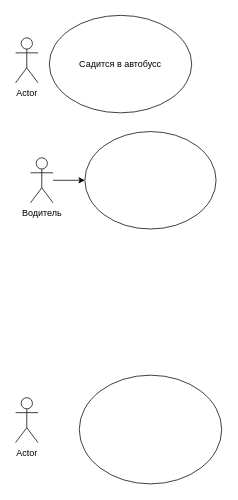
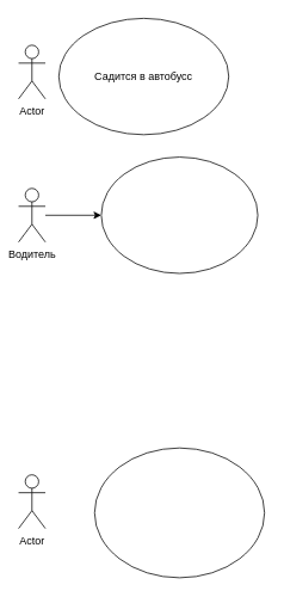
  <mxCell id="0" />
  <mxCell id="1" parent="0" />
  <mxCell id="2" value="" style="edgeStyle=orthogonalEdgeStyle;rounded=0;orthogonalLoop=1;jettySize=auto;html=1;" edge="1" parent="1" source="3" target="6"><mxGeometry relative="1" as="geometry" /></mxCell>
- <mxCell id="3" value="Водитель&lt;br&gt;" style="shape=umlActor;verticalLabelPosition=bottom;verticalAlign=top;html=1;outlineConnect=0;" vertex="1" parent="1"><mxGeometry x="40" y="210" width="30" height="60" as="geometry" /></mxCell>
+ <mxCell id="3" value="Водитель&lt;br&gt;" style="shape=umlActor;verticalLabelPosition=bottom;verticalAlign=top;html=1;outlineConnect=0;" vertex="1" parent="1"><mxGeometry x="20" y="210" width="30" height="60" as="geometry" /></mxCell>
  <mxCell id="4" value="Actor" style="shape=umlActor;verticalLabelPosition=bottom;verticalAlign=top;html=1;outlineConnect=0;" vertex="1" parent="1"><mxGeometry x="20" y="50" width="30" height="60" as="geometry" /></mxCell>
  <mxCell id="5" value="Actor" style="shape=umlActor;verticalLabelPosition=bottom;verticalAlign=top;html=1;outlineConnect=0;" vertex="1" parent="1"><mxGeometry x="20" y="530" width="30" height="60" as="geometry" /></mxCell>
  <mxCell id="6" value="" style="ellipse;whiteSpace=wrap;html=1;" vertex="1" parent="1"><mxGeometry x="112.5" y="175" width="175" height="130" as="geometry" /></mxCell>
  <mxCell id="7" value="Садится в автобусс" style="ellipse;whiteSpace=wrap;html=1;" vertex="1" parent="1"><mxGeometry x="65" y="20" width="190" height="130" as="geometry" /></mxCell>
  <mxCell id="8" value="" style="ellipse;whiteSpace=wrap;html=1;" vertex="1" parent="1"><mxGeometry x="105" y="500" width="190" height="145" as="geometry" /></mxCell>
